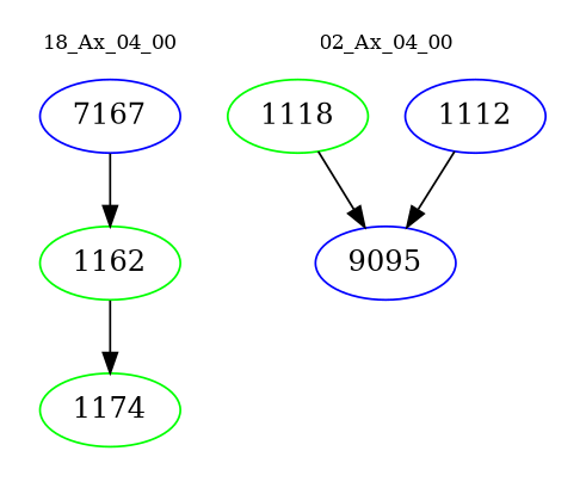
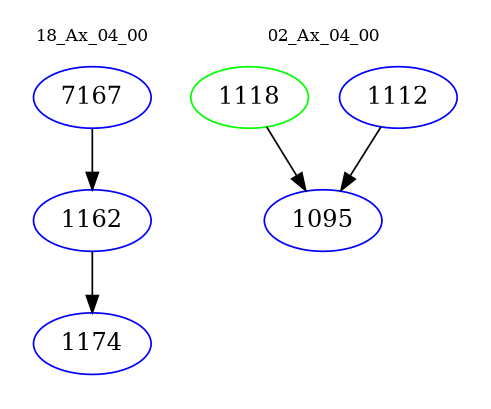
  digraph {
    node [color=blue]
    edge [color=black]
    n1 [label=7167]
-   n2 [color=green label=1162]
-   n3 [color=green label=1174]
+   n2 [label=1162]
+   n3 [label=1174]
    n4 [label=1112]
-   n5 [label=9095]
+   n5 [label=1095]
    n6 [color=green label=1118]
    subgraph cluster_1 {
      color=white
      fontsize=10
      label="18_Ax_04_00"
      n1
      n2
      n3
    }
    subgraph cluster_2 {
      color=white
      fontsize=10
      label="02_Ax_04_00"
      n4
      n5
      n6
    }
    n1 -> n2
    n2 -> n3
    n4 -> n5
    n6 -> n5
  }
